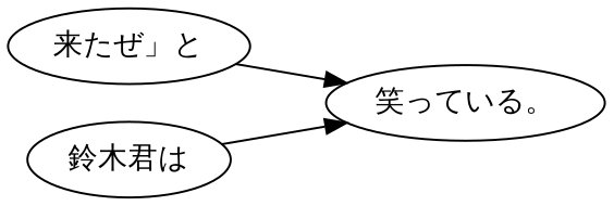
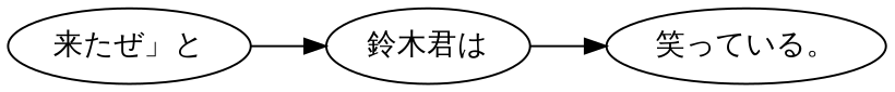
  digraph {
    fontname="Patrick Hand"
    rankdir=LR
    node [fontname="Patrick Hand"]
    edge [fontname="Patrick Hand"]
    n1 [label="来たぜ」と"]
    n2 [label="笑っている。"]
    n3 [label="鈴木君は"]
-   n1 -> n2
+   n1 -> n3
    n3 -> n2
  }
